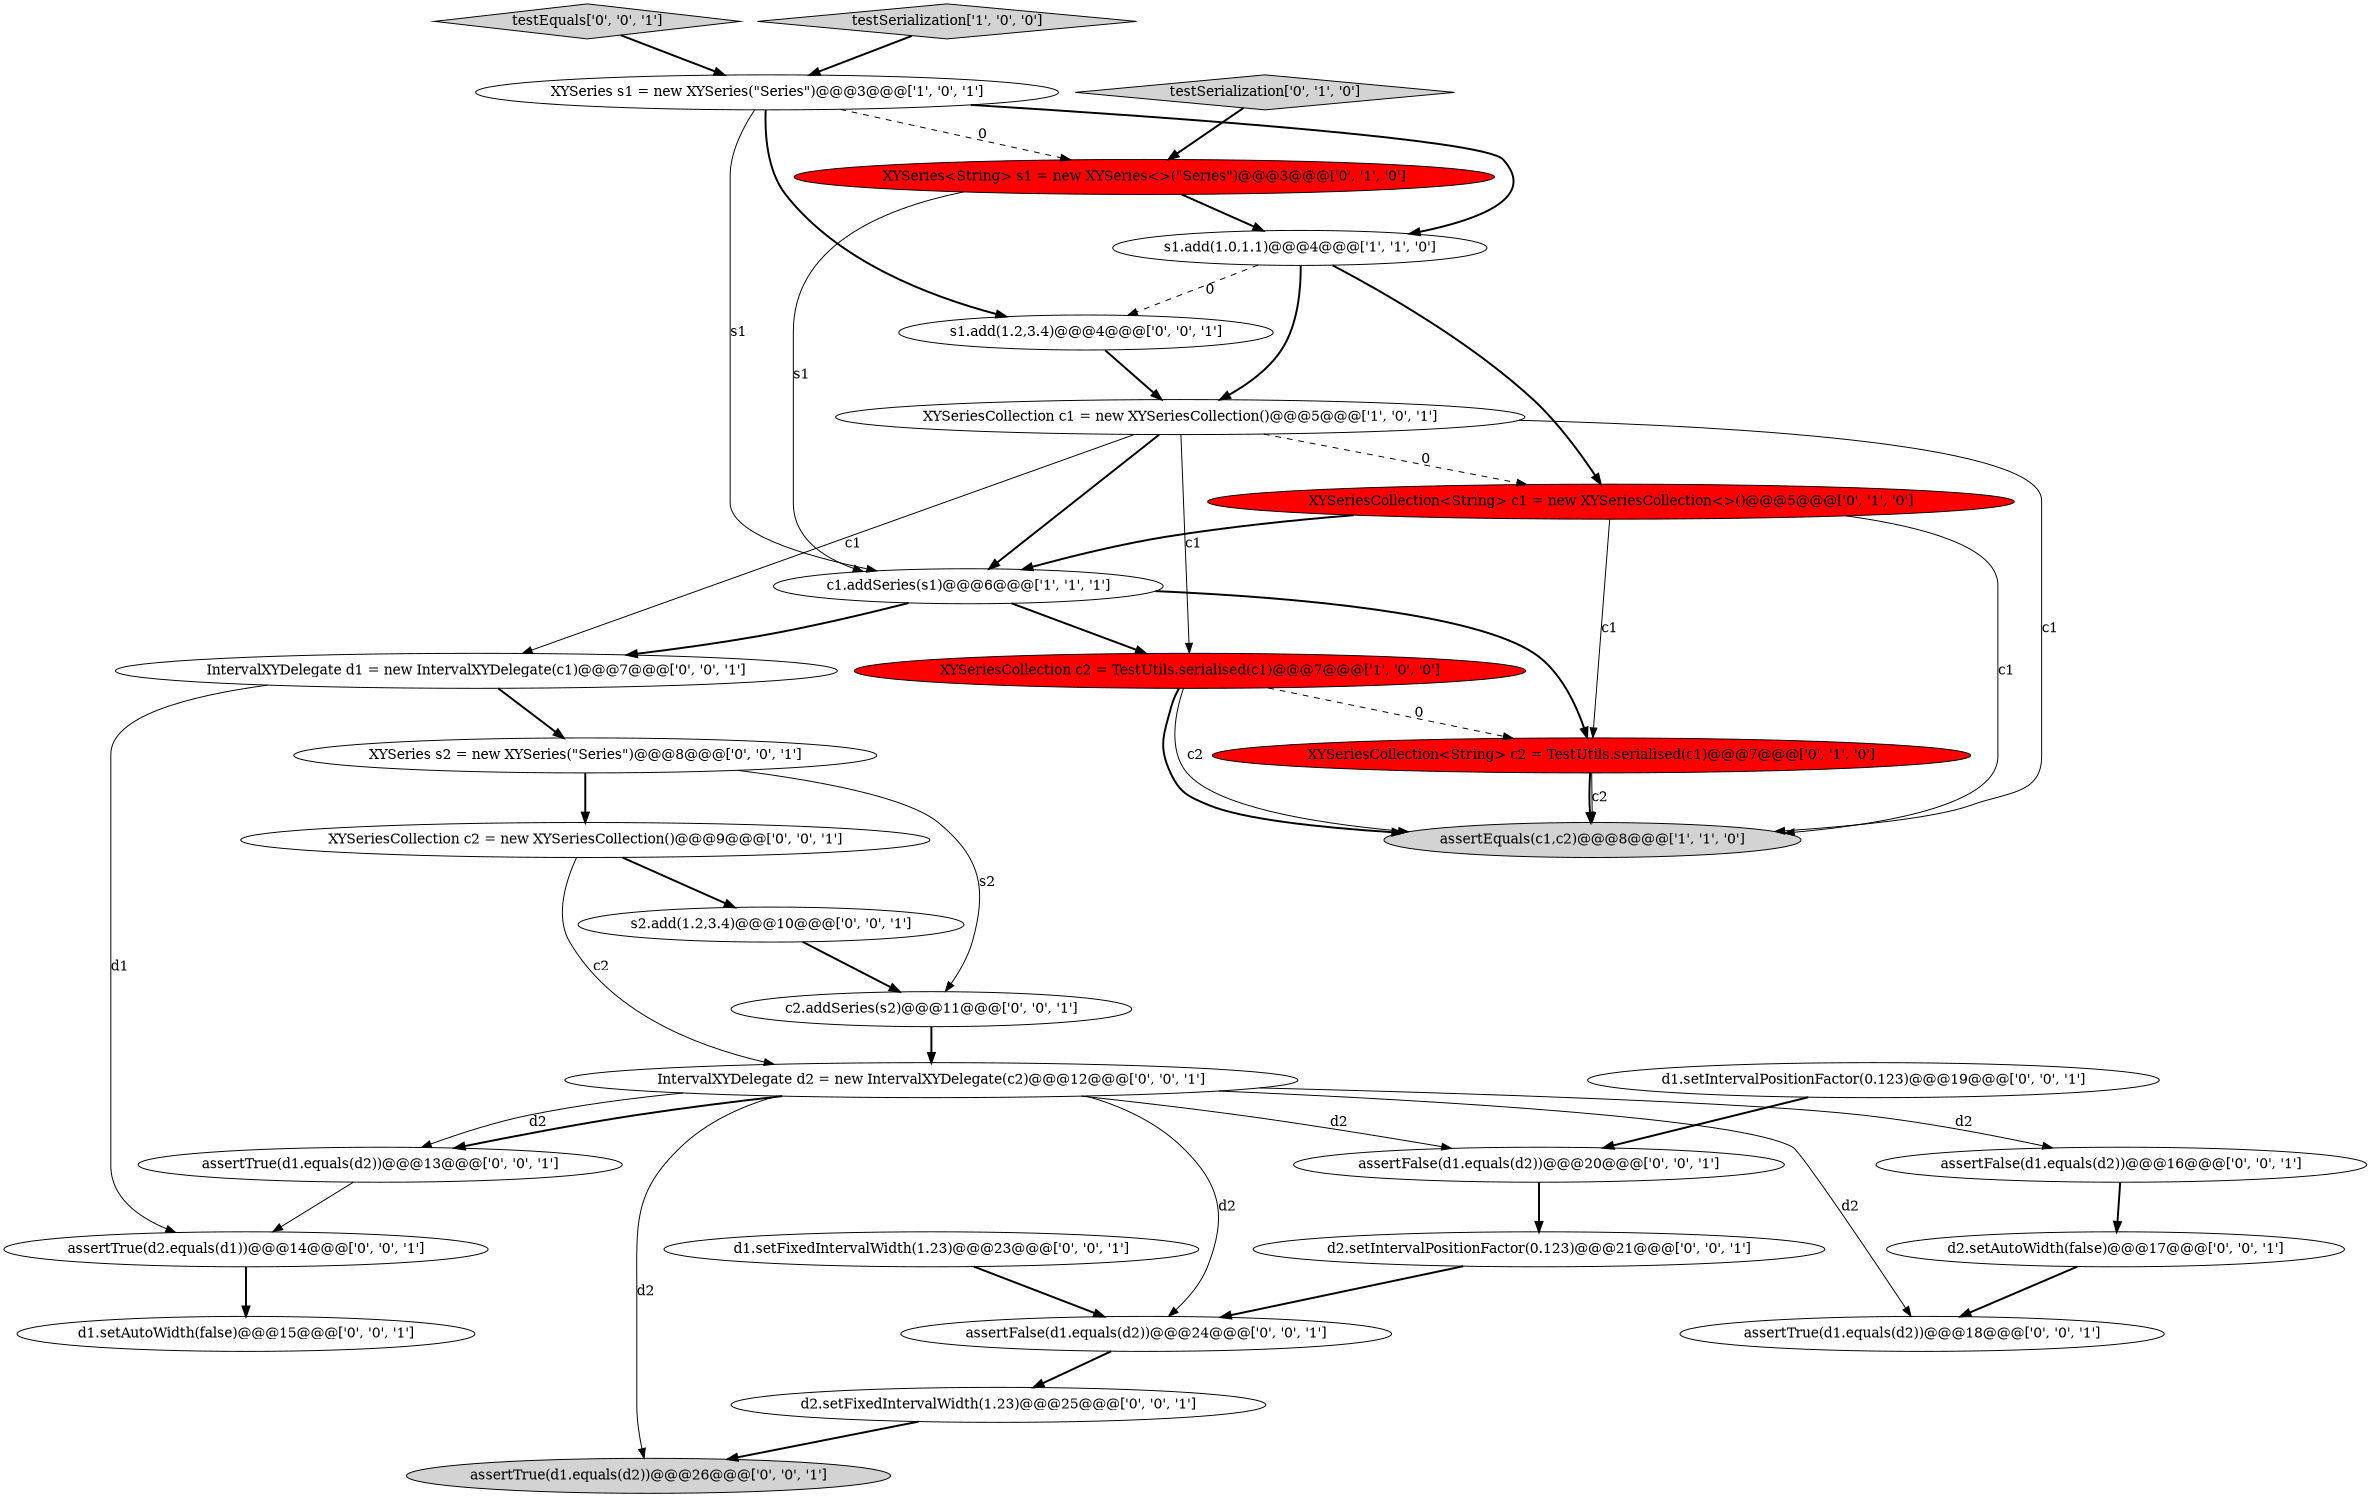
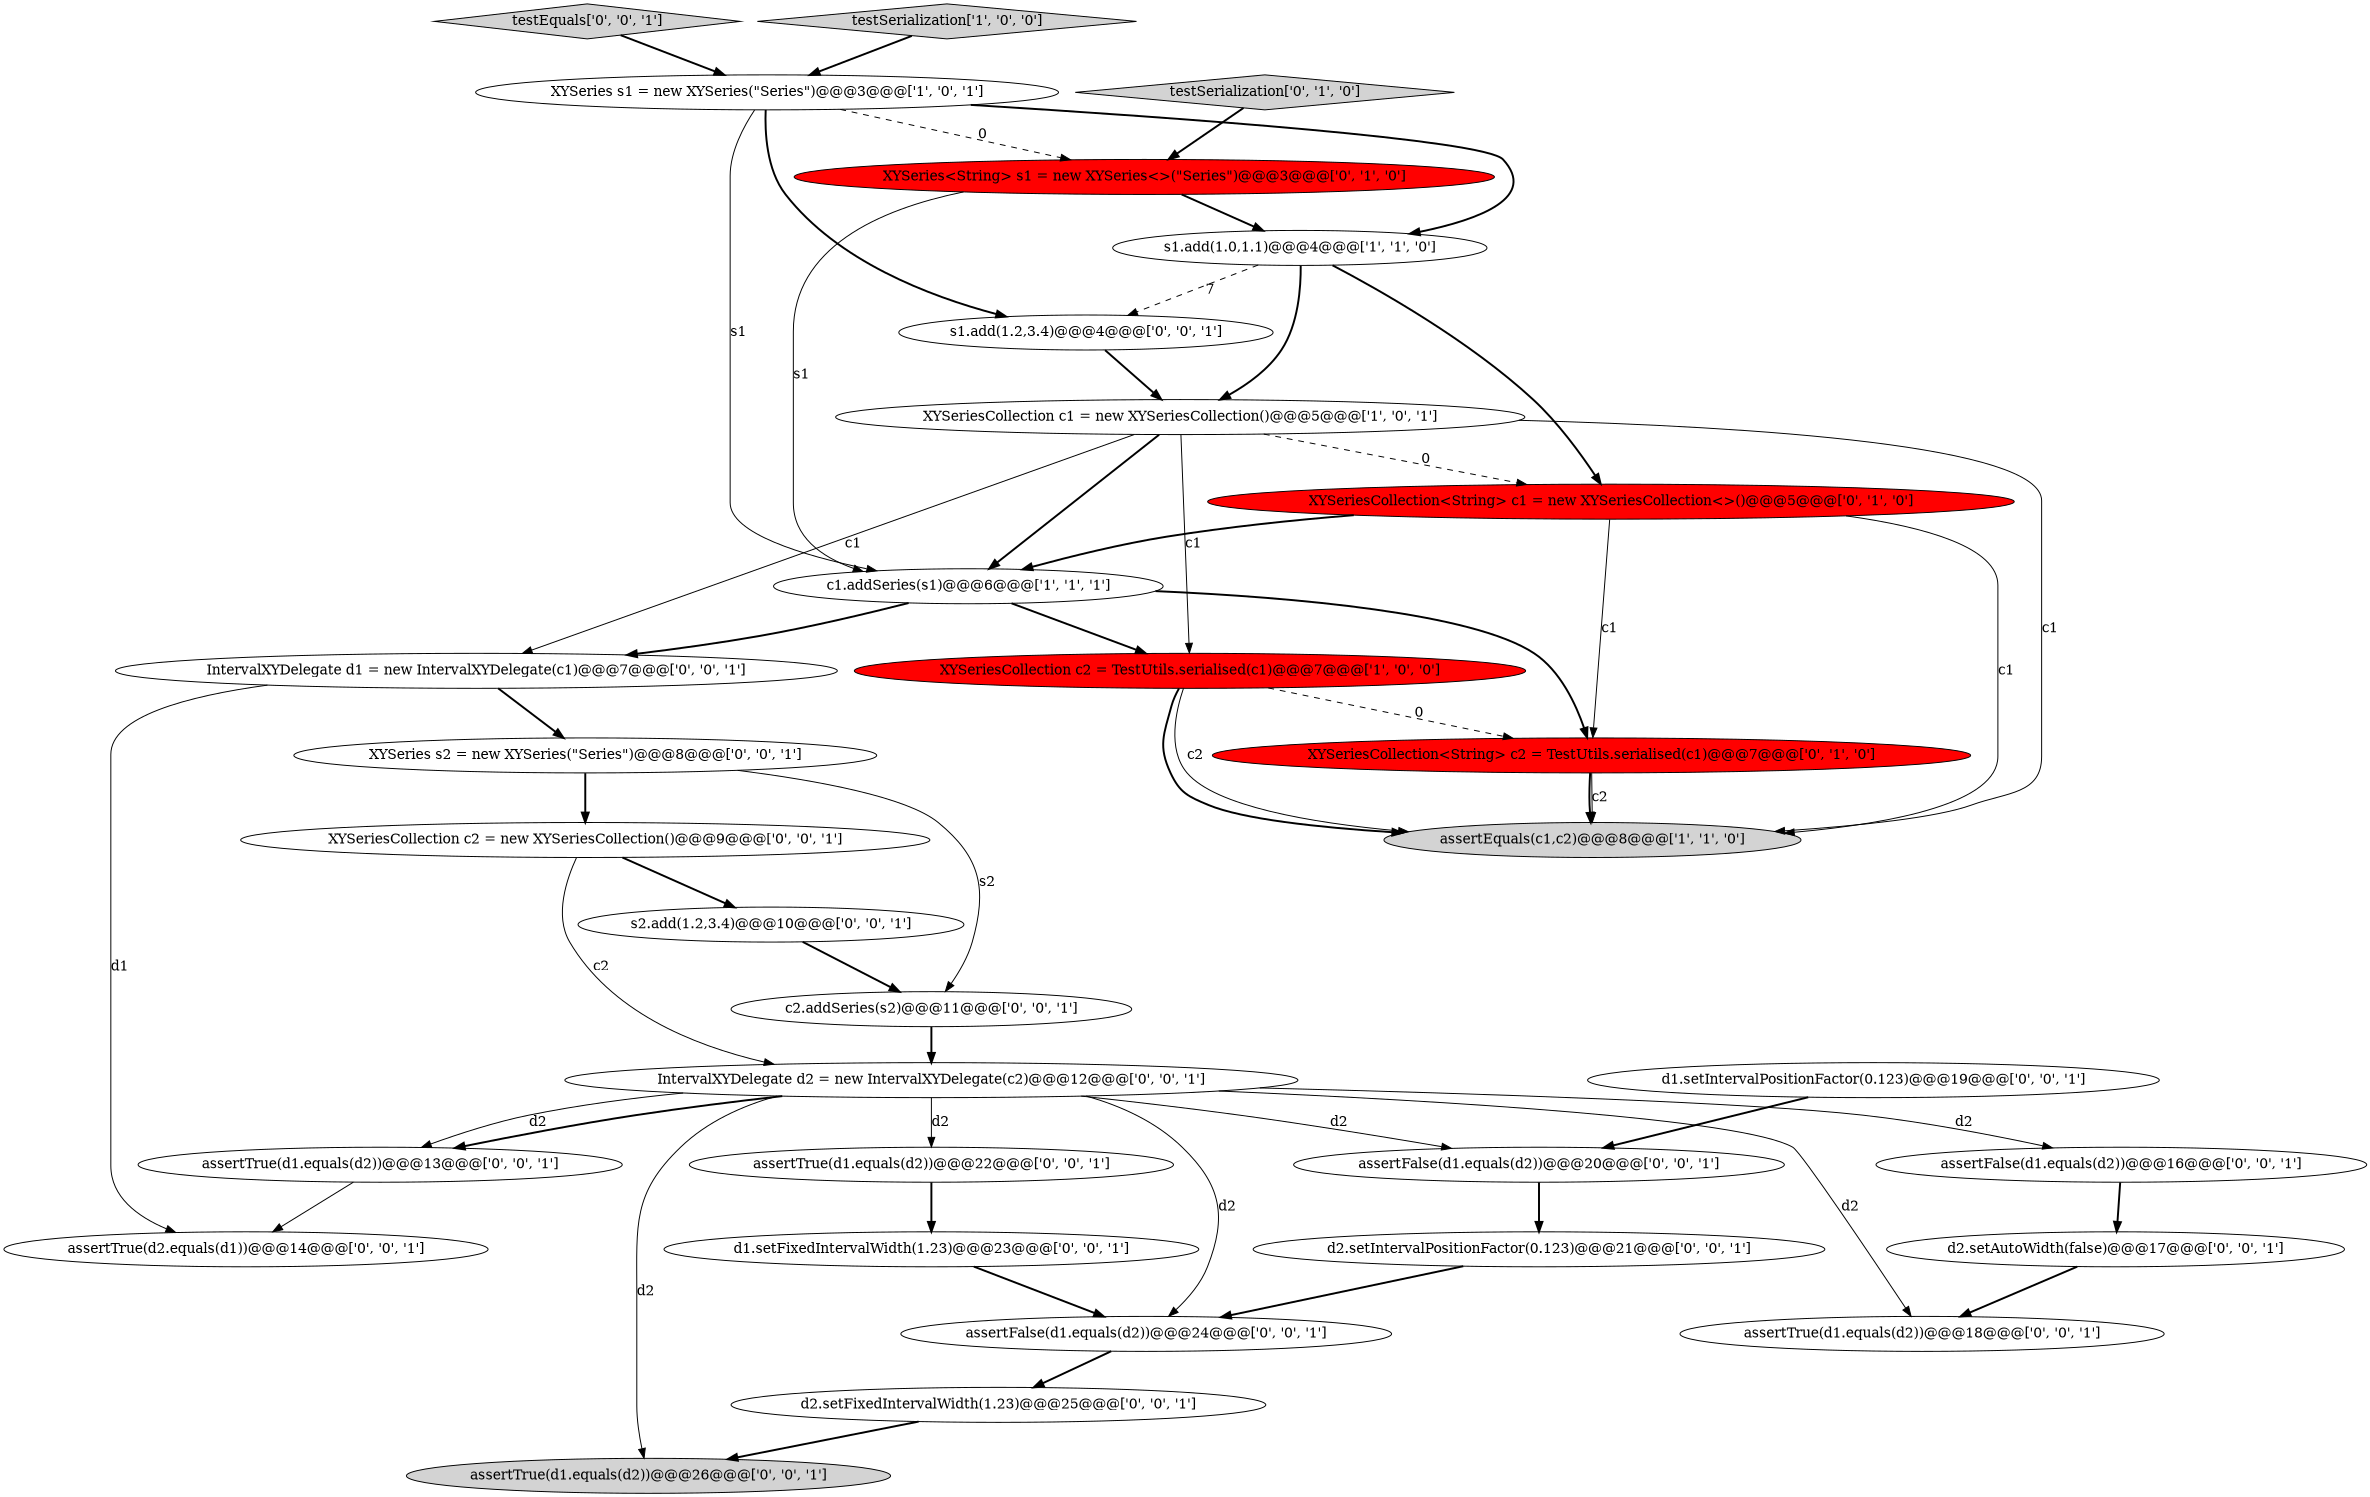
  digraph {
    node [fillcolor=white shape=ellipse style=filled]
    edge [style=bold]
    n1 [fillcolor=lightgray label="testEquals['0', '0', '1']" shape=diamond]
    n2 [label="XYSeries s1 = new XYSeries(\"Series\")@@@3@@@['1', '0', '1']"]
    n3 [label="s1.add(1.2,3.4)@@@4@@@['0', '0', '1']"]
    n4 [label="c1.addSeries(s1)@@@6@@@['1', '1', '1']"]
    n5 [label="s1.add(1.0,1.1)@@@4@@@['1', '1', '0']"]
    n6 [fillcolor=red label="XYSeries<String> s1 = new XYSeries<>(\"Series\")@@@3@@@['0', '1', '0']"]
    n7 [label="XYSeriesCollection c1 = new XYSeriesCollection()@@@5@@@['1', '0', '1']"]
    n8 [label="IntervalXYDelegate d1 = new IntervalXYDelegate(c1)@@@7@@@['0', '0', '1']"]
    n9 [fillcolor=red label="XYSeriesCollection c2 = TestUtils.serialised(c1)@@@7@@@['1', '0', '0']"]
    n10 [fillcolor=lightgray label="assertEquals(c1,c2)@@@8@@@['1', '1', '0']"]
    n11 [fillcolor=red label="XYSeriesCollection<String> c1 = new XYSeriesCollection<>()@@@5@@@['0', '1', '0']"]
    n12 [fillcolor=lightgray label="testSerialization['1', '0', '0']" shape=diamond]
+   n13 [label="assertTrue(d1.equals(d2))@@@22@@@['0', '0', '1']"]
    n14 [label="d1.setFixedIntervalWidth(1.23)@@@23@@@['0', '0', '1']"]
    n15 [label="assertFalse(d1.equals(d2))@@@24@@@['0', '0', '1']"]
    n16 [label="d2.setFixedIntervalWidth(1.23)@@@25@@@['0', '0', '1']"]
    n17 [fillcolor=lightgray label="assertTrue(d1.equals(d2))@@@26@@@['0', '0', '1']"]
    n18 [fillcolor=red label="XYSeriesCollection<String> c2 = TestUtils.serialised(c1)@@@7@@@['0', '1', '0']"]
    n19 [label="XYSeries s2 = new XYSeries(\"Series\")@@@8@@@['0', '0', '1']"]
    n20 [label="assertTrue(d2.equals(d1))@@@14@@@['0', '0', '1']"]
    n21 [label="c2.addSeries(s2)@@@11@@@['0', '0', '1']"]
    n22 [label="XYSeriesCollection c2 = new XYSeriesCollection()@@@9@@@['0', '0', '1']"]
-   n23 [label="d1.setAutoWidth(false)@@@15@@@['0', '0', '1']"]
    n24 [label="assertFalse(d1.equals(d2))@@@16@@@['0', '0', '1']"]
    n25 [label="d2.setAutoWidth(false)@@@17@@@['0', '0', '1']"]
    n26 [label="assertTrue(d1.equals(d2))@@@18@@@['0', '0', '1']"]
    n27 [label="d2.setIntervalPositionFactor(0.123)@@@21@@@['0', '0', '1']"]
    n28 [fillcolor=lightgray label="testSerialization['0', '1', '0']" shape=diamond]
    n29 [label="IntervalXYDelegate d2 = new IntervalXYDelegate(c2)@@@12@@@['0', '0', '1']"]
    n30 [label="assertFalse(d1.equals(d2))@@@20@@@['0', '0', '1']"]
    n31 [label="assertTrue(d1.equals(d2))@@@13@@@['0', '0', '1']"]
    n32 [label="d1.setIntervalPositionFactor(0.123)@@@19@@@['0', '0', '1']"]
    n33 [label="s2.add(1.2,3.4)@@@10@@@['0', '0', '1']"]
    n1 -> n2
    n2 -> n3
    n2 -> n4 [label=s1 style=solid]
    n2 -> n5
    n2 -> n6 [label=0 style=dashed]
    n3 -> n7
    n4 -> n8
    n4 -> n9
    n4 -> n18
-   n5 -> n3 [label=0 style=dashed]
+   n5 -> n3 [label=7 style=dashed]
    n5 -> n7
    n5 -> n11
    n6 -> n4 [label=s1 style=solid]
    n6 -> n5
    n7 -> n4
    n7 -> n8 [label=c1 style=solid]
    n7 -> n9 [label=c1 style=solid]
    n7 -> n10 [label=c1 style=solid]
    n7 -> n11 [label=0 style=dashed]
    n8 -> n19
    n8 -> n20 [label=d1 style=solid]
    n9 -> n10 [label=c2 style=solid]
    n9 -> n10
    n9 -> n18 [label=0 style=dashed]
    n11 -> n4
    n11 -> n10 [label=c1 style=solid]
    n11 -> n18 [label=c1 style=solid]
    n12 -> n2
+   n13 -> n14
    n14 -> n15
    n15 -> n16
    n16 -> n17
    n18 -> n10
    n18 -> n10 [label=c2 style=solid]
    n19 -> n21 [label=s2 style=solid]
    n19 -> n22
-   n20 -> n23
    n21 -> n29
    n22 -> n29 [label=c2 style=solid]
    n22 -> n33
    n24 -> n25
    n25 -> n26
    n27 -> n15
    n28 -> n6
+   n29 -> n13 [label=d2 style=solid]
    n29 -> n15 [label=d2 style=solid]
    n29 -> n17 [label=d2 style=solid]
    n29 -> n24 [label=d2 style=solid]
    n29 -> n26 [label=d2 style=solid]
    n29 -> n30 [label=d2 style=solid]
    n29 -> n31
    n29 -> n31 [label=d2 style=solid]
    n30 -> n27
    n31 -> n20 [style=solid]
    n32 -> n30
    n33 -> n21
  }
